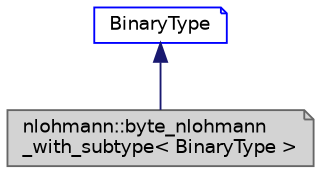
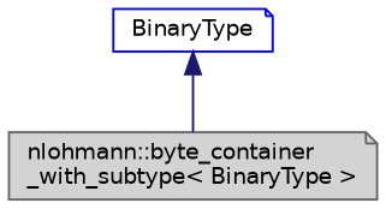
  digraph {
    node [fontname=Helvetica fontsize=10 shape=note style=filled]
-   n1 [color=gray40 fillcolor=lightgrey fontcolor=black height=0.2 label="nlohmann::byte_nlohmann\l_with_subtype\< BinaryType \>" width=0.4]
+   n1 [color=gray40 fillcolor=lightgrey fontcolor=black height=0.2 label="nlohmann::byte_container\l_with_subtype\< BinaryType \>" width=0.4]
    n2 [color=blue fillcolor=white height=0.2 label=BinaryType width=0.4]
    n2 -> n1 [color=midnightblue dir=back fontname=Helvetica fontsize=10 labelfontname=Helvetica labelfontsize=10 style=solid]
  }
